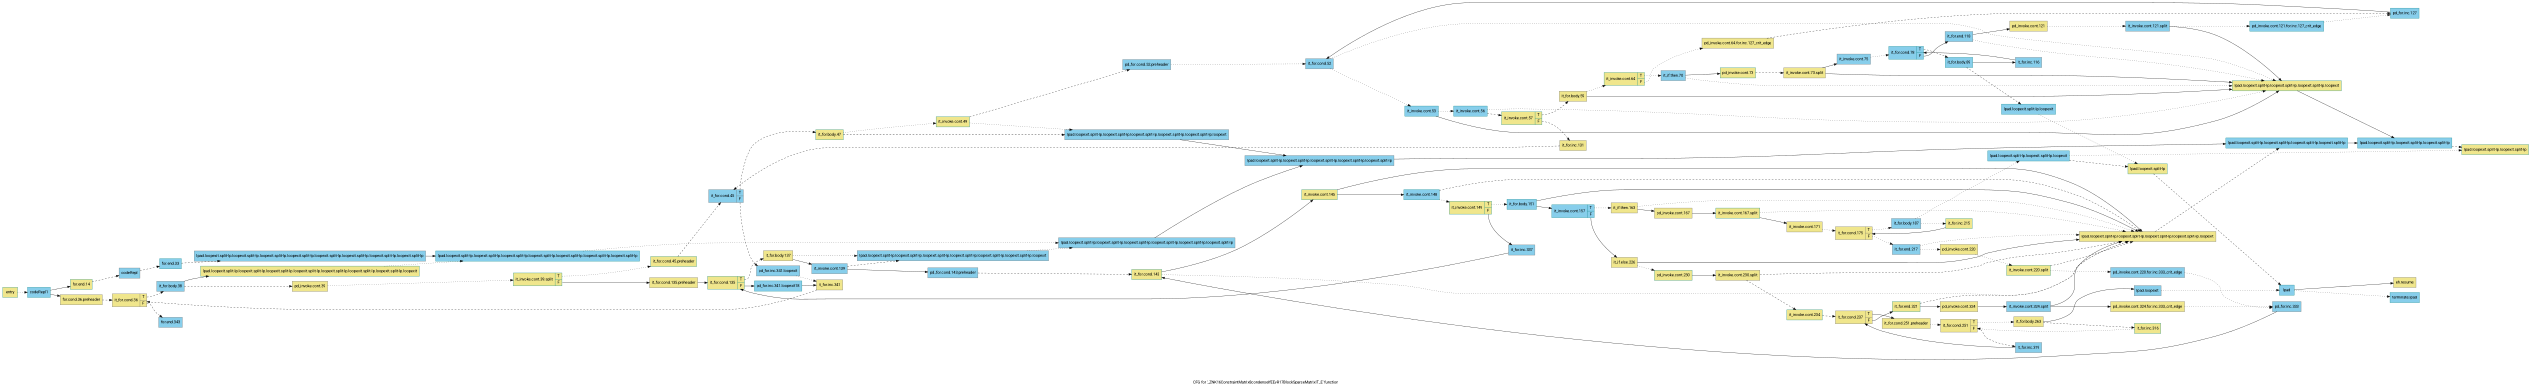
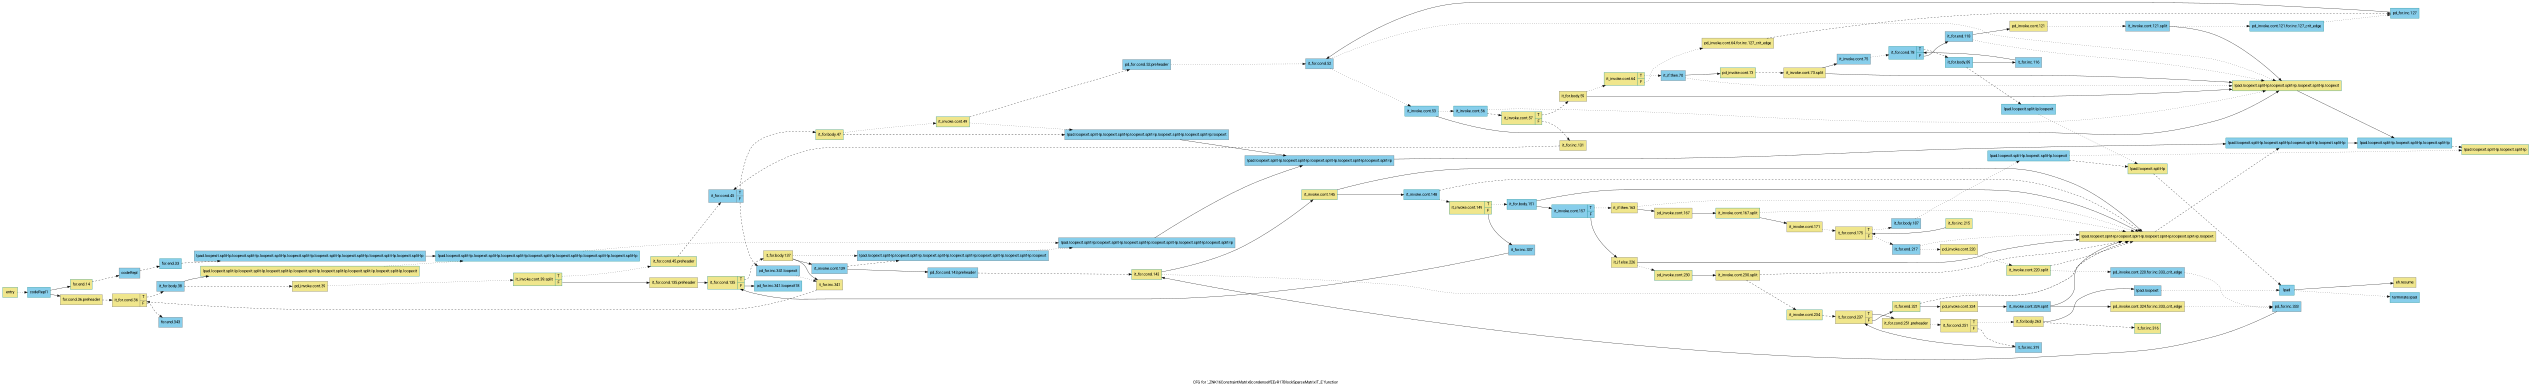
  digraph {
    fontname=Roboto
    label="CFG for '_ZNK16ConstraintMatrix8condenseIfEEvR17BlockSparseMatrixIT_E' function"
    rankdir=LR
    node [color=gray40 fillcolor=khaki fontname=Roboto shape=record style=filled]
    edge [fontname=Roboto style=solid]
    n1 [color=teal label="{entry}"]
    n2 [color=teal fillcolor=skyblue label="{codeRepl1}"]
    n3 [color=teal label="{for.end.14}"]
    n4 [label="{for.cond.36.preheader}"]
    n5 [fillcolor=skyblue label="{codeRepl}"]
    n6 [color=teal fillcolor=skyblue label="{for.end.33}"]
    n7 [fillcolor=skyblue label="{lpad.loopexit.split-lp.loopexit.split-lp.loopexit.split-lp.loopexit.split-lp.loopexit.split-lp.loopexit.split-lp.loopexit.split-lp.loopexit.split-lp}"]
    n8 [color=teal fillcolor=skyblue label="{lpad.loopexit.split-lp.loopexit.split-lp.loopexit.split-lp.loopexit.split-lp.loopexit.split-lp.loopexit.split-lp.loopexit.split-lp}"]
    n9 [label="{it_for.cond.36|{<s0>T|<s1>F}}"]
    n10 [fillcolor=skyblue label="{lpad.loopexit}"]
    n11 [color=teal fillcolor=skyblue label="{lpad}"]
    n12 [label="{eh.resume}"]
    n13 [color=teal fillcolor=skyblue label="{terminate.lpad}"]
    n14 [color=teal fillcolor=skyblue label="{lpad.loopexit.split-lp.loopexit}"]
    n15 [color=teal label="{lpad.loopexit.split-lp}"]
    n16 [color=teal fillcolor=skyblue label="{lpad.loopexit.split-lp.loopexit.split-lp.loopexit}"]
    n17 [color=teal label="{lpad.loopexit.split-lp.loopexit.split-lp}"]
    n18 [color=teal label="{lpad.loopexit.split-lp.loopexit.split-lp.loopexit.split-lp.loopexit}"]
    n19 [color=teal fillcolor=skyblue label="{lpad.loopexit.split-lp.loopexit.split-lp.loopexit.split-lp}"]
    n20 [label="{lpad.loopexit.split-lp.loopexit.split-lp.loopexit.split-lp.loopexit.split-lp.loopexit}"]
    n21 [color=teal fillcolor=skyblue label="{lpad.loopexit.split-lp.loopexit.split-lp.loopexit.split-lp.loopexit.split-lp}"]
    n22 [fillcolor=skyblue label="{lpad.loopexit.split-lp.loopexit.split-lp.loopexit.split-lp.loopexit.split-lp.loopexit.split-lp.loopexit}"]
    n23 [fillcolor=skyblue label="{lpad.loopexit.split-lp.loopexit.split-lp.loopexit.split-lp.loopexit.split-lp.loopexit.split-lp}"]
    n24 [fillcolor=skyblue label="{lpad.loopexit.split-lp.loopexit.split-lp.loopexit.split-lp.loopexit.split-lp.loopexit.split-lp.loopexit.split-lp.loopexit}"]
    n25 [fillcolor=skyblue label="{lpad.loopexit.split-lp.loopexit.split-lp.loopexit.split-lp.loopexit.split-lp.loopexit.split-lp.loopexit.split-lp}"]
    n26 [color=teal label="{lpad.loopexit.split-lp.loopexit.split-lp.loopexit.split-lp.loopexit.split-lp.loopexit.split-lp.loopexit.split-lp.loopexit.split-lp.loopexit}"]
    n27 [fillcolor=skyblue label="{it_for.body.38}"]
    n28 [fillcolor=skyblue label="{for.end.343}"]
    n29 [label="{pd_invoke.cont.39}"]
    n30 [color=teal label="{it_invoke.cont.39.split|{<s0>T|<s1>F}}"]
    n31 [color=teal label="{it_for.cond.45.preheader}"]
    n32 [label="{it_for.cond.135.preheader}"]
    n33 [fillcolor=skyblue label="{it_for.cond.45|{<s0>T|<s1>F}}"]
    n34 [color=teal label="{it_for.cond.135|{<s0>T|<s1>F}}"]
    n35 [color=teal label="{it_for.body.47}"]
    n36 [fillcolor=skyblue label="{pd_for.inc.341.loopexit}"]
    n37 [label="{it_for.body.137}"]
    n38 [color=teal fillcolor=skyblue label="{pd_for.inc.341.loopexit18}"]
    n39 [fillcolor=skyblue label="{it_invoke.cont.139}"]
    n40 [label="{it_for.inc.341}"]
    n41 [color=teal label="{it_invoke.cont.49}"]
    n42 [fillcolor=skyblue label="{pd_for.cond.52.preheader}"]
    n43 [fillcolor=skyblue label="{it_for.cond.52}"]
    n44 [color=teal fillcolor=skyblue label="{it_invoke.cont.53}"]
    n45 [color=teal fillcolor=skyblue label="{it_invoke.cont.56}"]
    n46 [color=teal label="{it_invoke.cont.57|{<s0>T|<s1>F}}"]
    n47 [label="{it_for.body.59}"]
    n48 [label="{it_for.inc.131}"]
    n49 [color=teal label="{it_invoke.cont.64|{<s0>T|<s1>F}}"]
    n50 [fillcolor=skyblue label="{it_if.then.70}"]
    n51 [label="{pd_invoke.cont.64.for.inc.127_crit_edge}"]
    n52 [color=teal label="{pd_invoke.cont.73}"]
    n53 [color=teal fillcolor=skyblue label="{pd_for.inc.127}"]
    n54 [label="{it_invoke.cont.73.split}"]
    n55 [fillcolor=skyblue label="{it_invoke.cont.75}"]
    n56 [color=teal fillcolor=skyblue label="{it_for.cond.78|{<s0>T|<s1>F}}"]
    n57 [color=teal fillcolor=skyblue label="{it_for.body.89}"]
    n58 [fillcolor=skyblue label="{it_for.end.118}"]
    n59 [fillcolor=skyblue label="{it_for.inc.116}"]
    n60 [label="{pd_invoke.cont.121}"]
    n61 [fillcolor=skyblue label="{it_invoke.cont.121.split}"]
    n62 [color=teal fillcolor=skyblue label="{pd_invoke.cont.121.for.inc.127_crit_edge}"]
    n63 [fillcolor=skyblue label="{pd_for.cond.143.preheader}"]
    n64 [color=teal label="{it_for.cond.143}"]
    n65 [color=teal label="{it_invoke.cont.145}"]
    n66 [color=teal fillcolor=skyblue label="{it_invoke.cont.148}"]
    n67 [color=teal label="{it_invoke.cont.149|{<s0>T|<s1>F}}"]
    n68 [color=teal fillcolor=skyblue label="{it_for.body.151}"]
    n69 [fillcolor=skyblue label="{it_for.inc.337}"]
    n70 [color=teal fillcolor=skyblue label="{it_invoke.cont.157|{<s0>T|<s1>F}}"]
    n71 [label="{it_if.then.163}"]
    n72 [label="{it_if.else.226}"]
    n73 [label="{pd_invoke.cont.167}"]
    n74 [color=teal label="{pd_invoke.cont.230}"]
    n75 [color=teal label="{it_invoke.cont.167.split}"]
    n76 [label="{it_invoke.cont.230.split}"]
    n77 [label="{it_invoke.cont.171}"]
    n78 [label="{it_for.cond.175|{<s0>T|<s1>F}}"]
    n79 [fillcolor=skyblue label="{it_for.body.187}"]
    n80 [fillcolor=skyblue label="{it_for.end.217}"]
    n81 [color=teal label="{it_for.inc.215}"]
    n82 [label="{pd_invoke.cont.220}"]
    n83 [color=teal label="{it_invoke.cont.220.split}"]
    n84 [fillcolor=skyblue label="{pd_invoke.cont.220.for.inc.333_crit_edge}"]
    n85 [fillcolor=skyblue label="{pd_for.inc.333}"]
    n86 [color=teal label="{it_invoke.cont.234}"]
    n87 [label="{it_for.cond.237|{<s0>T|<s1>F}}"]
    n88 [label="{it_for.cond.251.preheader}"]
    n89 [color=teal label="{it_for.end.321}"]
    n90 [label="{it_for.cond.251|{<s0>T|<s1>F}}"]
    n91 [label="{pd_invoke.cont.324}"]
    n92 [label="{it_for.body.263}"]
    n93 [fillcolor=skyblue label="{it_for.inc.319}"]
    n94 [fillcolor=skyblue label="{it_invoke.cont.324.split}"]
    n95 [color=teal label="{it_for.inc.316}"]
    n96 [label="{pd_invoke.cont.324.for.inc.333_crit_edge}"]
    n1 -> n2 [style=dotted]
    n2 -> n3
    n2 -> n4
    n3 -> n5 [style=dashed]
    n4 -> n9 [style=dashed]
    n5 -> n6 [style=dashed]
    n6 -> n7 [style=dashed]
    n7 -> n8
    n8 -> n25 [style=dotted]
    n9 -> n27 [style=dashed tailport=s0]
    n9 -> n28 [style=dashed tailport=s1]
    n10 -> n11 [style=dotted]
    n11 -> n12
    n11 -> n13 [style=dotted]
    n14 -> n15 [style=dotted]
    n15 -> n11 [style=dashed]
    n16 -> n15 [style=dashed]
    n16 -> n17 [style=dotted]
    n18 -> n19
    n19 -> n17 [style=dashed]
    n20 -> n21 [style=dashed]
    n21 -> n19
    n22 -> n23
    n23 -> n21
    n24 -> n25 [style=dotted]
    n25 -> n23
    n26 -> n8 [style=dotted]
    n27 -> n26
    n27 -> n29 [style=dashed]
    n29 -> n30 [style=dotted]
    n30 -> n31 [style=dotted tailport=s0]
    n30 -> n32 [tailport=s1]
    n31 -> n33 [style=dashed]
    n32 -> n34
    n33 -> n35 [style=dashed tailport=s0]
    n33 -> n36 [style=dashed tailport=s1]
    n34 -> n37 [style=dashed tailport=s0]
    n34 -> n38 [tailport=s1]
    n35 -> n22 [style=dashed]
    n35 -> n41 [style=dotted]
    n36 -> n40 [style=dotted]
    n37 -> n24 [style=dotted]
    n37 -> n39
-   n38 -> n40
+   n37 -> n40
    n39 -> n24 [style=dashed]
    n39 -> n63
    n40 -> n9 [style=dashed]
    n41 -> n22 [style=dotted]
    n41 -> n42 [style=dashed]
    n42 -> n43 [style=dotted]
    n43 -> n18 [style=dotted]
    n43 -> n44 [style=dotted]
    n44 -> n18
    n44 -> n45 [style=dotted]
    n45 -> n18 [style=dotted]
    n45 -> n46 [style=dashed]
    n46 -> n47 [style=dashed tailport=s0]
    n46 -> n48 [style=dashed tailport=s1]
    n47 -> n18
    n47 -> n49 [style=dotted]
    n48 -> n33 [style=dashed]
    n49 -> n50 [style=dotted tailport=s0]
    n49 -> n51 [style=dotted tailport=s1]
    n50 -> n18 [style=dotted]
    n50 -> n52
    n51 -> n53 [style=dashed]
    n52 -> n54 [style=dashed]
    n53 -> n43
    n54 -> n18
    n54 -> n55
    n55 -> n56 [style=dotted]
    n56 -> n57 [style=dashed tailport=s0]
    n56 -> n58 [tailport=s1]
    n57 -> n14 [style=dashed]
    n57 -> n59
    n58 -> n18 [style=dotted]
    n58 -> n60
    n59 -> n56
    n60 -> n61 [style=dotted]
    n61 -> n18
    n61 -> n62 [style=dotted]
    n62 -> n53 [style=dotted]
    n63 -> n64 [style=dashed]
    n64 -> n20 [style=dotted]
    n64 -> n65
    n65 -> n20
    n65 -> n66
    n66 -> n20 [style=dashed]
    n66 -> n67 [style=dotted]
    n67 -> n68 [style=dotted tailport=s0]
    n67 -> n69 [tailport=s1]
    n68 -> n20
    n68 -> n70
    n69 -> n34
    n70 -> n71 [style=dotted tailport=s0]
    n70 -> n72 [tailport=s1]
    n71 -> n20 [style=dotted]
    n71 -> n73
    n72 -> n20
    n72 -> n74 [style=dotted]
    n73 -> n75
    n74 -> n76
    n75 -> n20 [style=dotted]
    n75 -> n77
    n76 -> n20 [style=dashed]
    n76 -> n86 [style=dashed]
    n77 -> n78 [style=dotted]
    n78 -> n79 [style=dotted tailport=s0]
    n78 -> n80 [style=dotted tailport=s1]
    n79 -> n16 [style=dotted]
-   n79 -> n81 [style=dotted]
    n80 -> n20 [style=dotted]
    n80 -> n82 [style=dotted]
    n81 -> n78
    n82 -> n83 [style=dotted]
    n83 -> n20 [style=dashed]
    n83 -> n84 [style=dotted]
    n84 -> n85 [style=dotted]
    n85 -> n64
    n86 -> n87 [style=dashed]
    n87 -> n88 [tailport=s0]
    n87 -> n89 [tailport=s1]
    n88 -> n90 [style=dotted]
    n89 -> n20 [style=dashed]
    n89 -> n91
    n90 -> n92 [style=dotted tailport=s0]
    n90 -> n93 [style=dashed tailport=s1]
    n91 -> n94
    n92 -> n10
    n92 -> n95 [style=dashed]
    n93 -> n87
    n94 -> n20
    n94 -> n96
-   n95 -> n90 [style=dotted]
    n96 -> n85 [style=dotted]
  }
